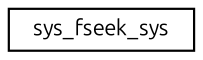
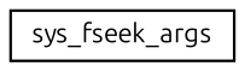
  digraph {
    rankdir=TB
    fontname=Ubuntu
-   n1 [color=black fillcolor=white fontname=Ubuntu fontsize=10 height=0.2 label=sys_fseek_sys shape=box style=filled width=0.4]
+   n1 [color=black fillcolor=white fontname=Ubuntu fontsize=10 height=0.2 label=sys_fseek_args shape=box style=filled width=0.4]
  }
